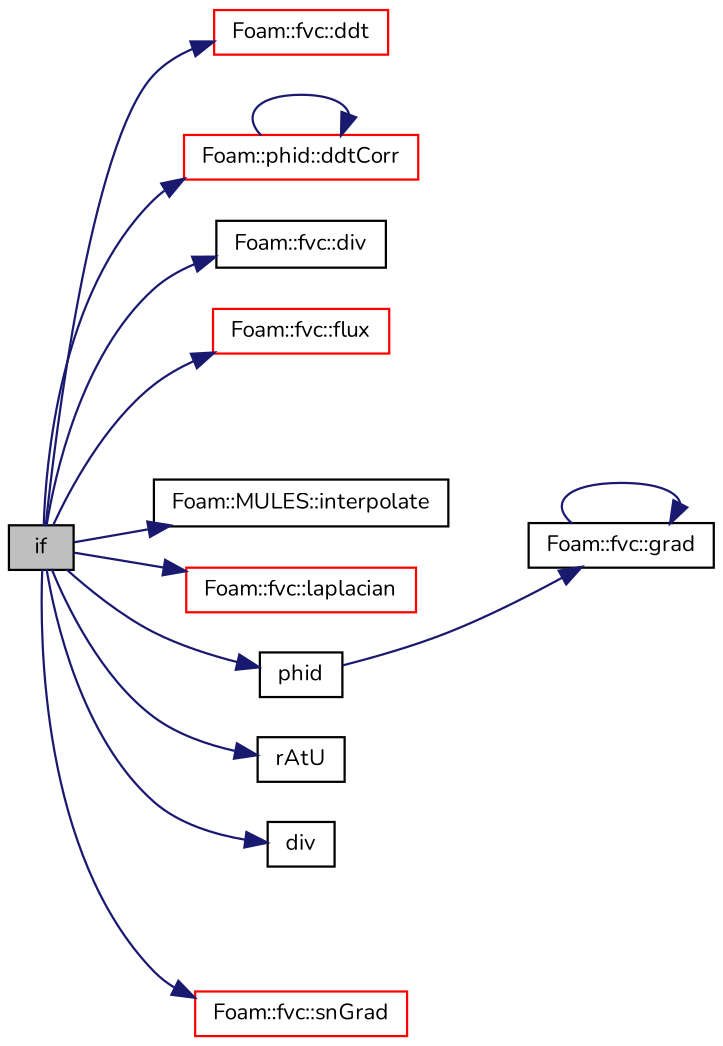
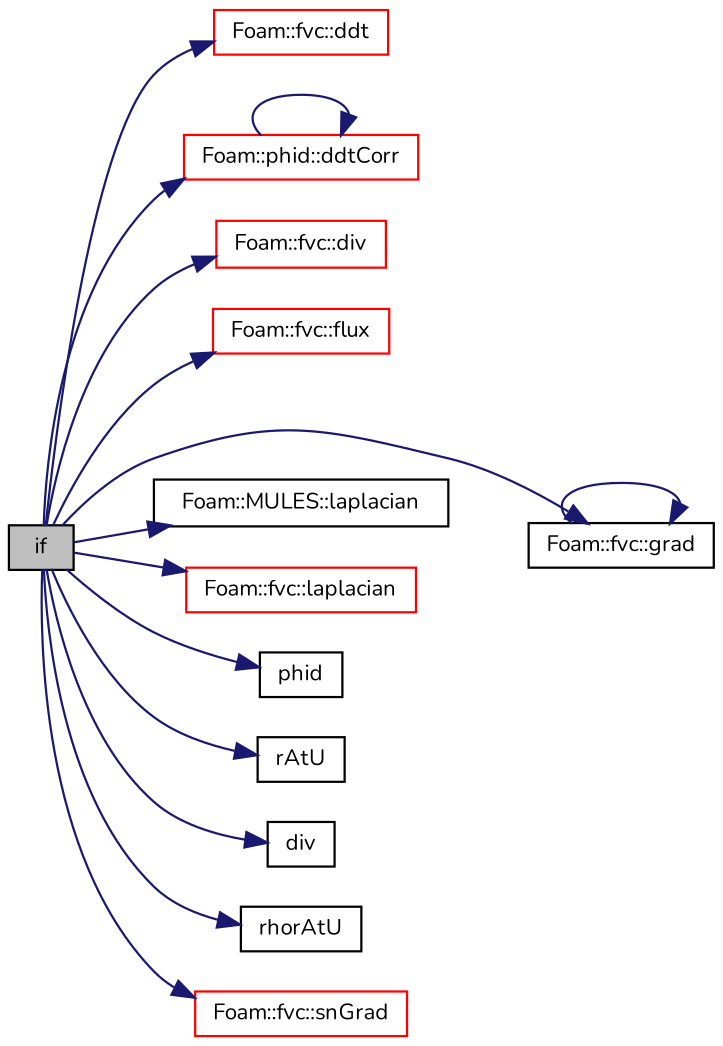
  digraph {
    fontname=Nunito
    rankdir=LR
    node [color=black fontname=Nunito fontsize=10 shape=record]
    edge [color=midnightblue fontname=Nunito fontsize=10 labelfontname=Helvetica labelfontsize=10 style=solid]
    n1 [fillcolor=grey75 fontcolor=black height=0.2 label=if style=filled width=0.4]
    n2 [color=red height=0.2 label="Foam::fvc::ddt" width=0.4]
    n3 [color=red height=0.2 label="Foam::phid::ddtCorr" width=0.4]
-   n4 [height=0.2 label="Foam::fvc::div" width=0.4]
+   n4 [color=red height=0.2 label="Foam::fvc::div" width=0.4]
    n5 [color=red height=0.2 label="Foam::fvc::flux" width=0.4]
    n6 [height=0.2 label="Foam::fvc::grad" width=0.4]
-   n7 [height=0.2 label="Foam::MULES::interpolate" width=0.4]
+   n7 [height=0.2 label="Foam::MULES::laplacian" width=0.4]
    n8 [color=red height=0.2 label="Foam::fvc::laplacian" width=0.4]
    n9 [height=0.2 label=phid width=0.4]
    n10 [height=0.2 label=rAtU width=0.4]
    n11 [height=0.2 label=div width=0.4]
+   n12 [height=0.2 label=rhorAtU width=0.4]
    n13 [color=red height=0.2 label="Foam::fvc::snGrad" width=0.4]
    n1 -> n2
    n1 -> n3
    n1 -> n4
    n1 -> n5
-   n9 -> n6
+   n1 -> n6
    n1 -> n7
    n1 -> n8
    n1 -> n9
    n1 -> n10
    n1 -> n11
+   n1 -> n12
    n1 -> n13
    n3 -> n3
    n6 -> n6
  }
